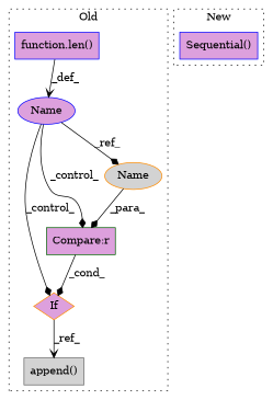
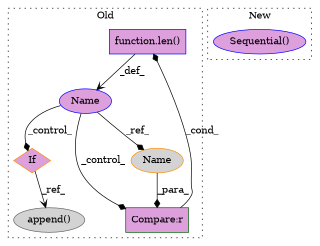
  digraph {
    node [a=75 color=blue fillcolor=plum l=1 s=363 shape=box style=filled]
    edge [arrowhead=diamond]
    n1 [l="4,1" label="function.len()" s="288,296"]
    n2 [a=96 color=darkorange l=3 label=If s=360 shape=diamond]
    n3 [a=87 label=Name s=277 shape=ellipse]
-   n4 [color=gray40 fillcolor=lightgrey l="11,1" label="append()" s="390,410"]
+   n4 [color=gray40 fillcolor=lightgrey l="11,1" label="append()" s="390,410" shape=ellipse]
    n5 [a=40 color=darkgreen l=13 label="Compare:r"]
    n6 [a=87 color=darkorange fillcolor=lightgrey label=Name shape=ellipse]
-   n7 [l="14,135" label="Sequential()" s="803,818"]
+   n7 [l="14,135" label="Sequential()" s="803,818" shape=ellipse]
    subgraph cluster_1 {
      label=Old
      style=dotted
      n1
      n2
      n3
      n4
      n5
      n6
    }
    subgraph cluster_2 {
      label=New
      style=dotted
      n7
    }
    n1 -> n3 [arrowhead=vee label=_def_]
    n2 -> n4 [arrowhead=vee label=_ref_]
    n3 -> n2 [label=_control_]
    n3 -> n5 [label=_control_]
    n3 -> n6 [label=_ref_]
-   n5 -> n2 [label=_cond_]
+   n5 -> n1 [label=_cond_]
    n6 -> n5 [label=_para_]
  }
